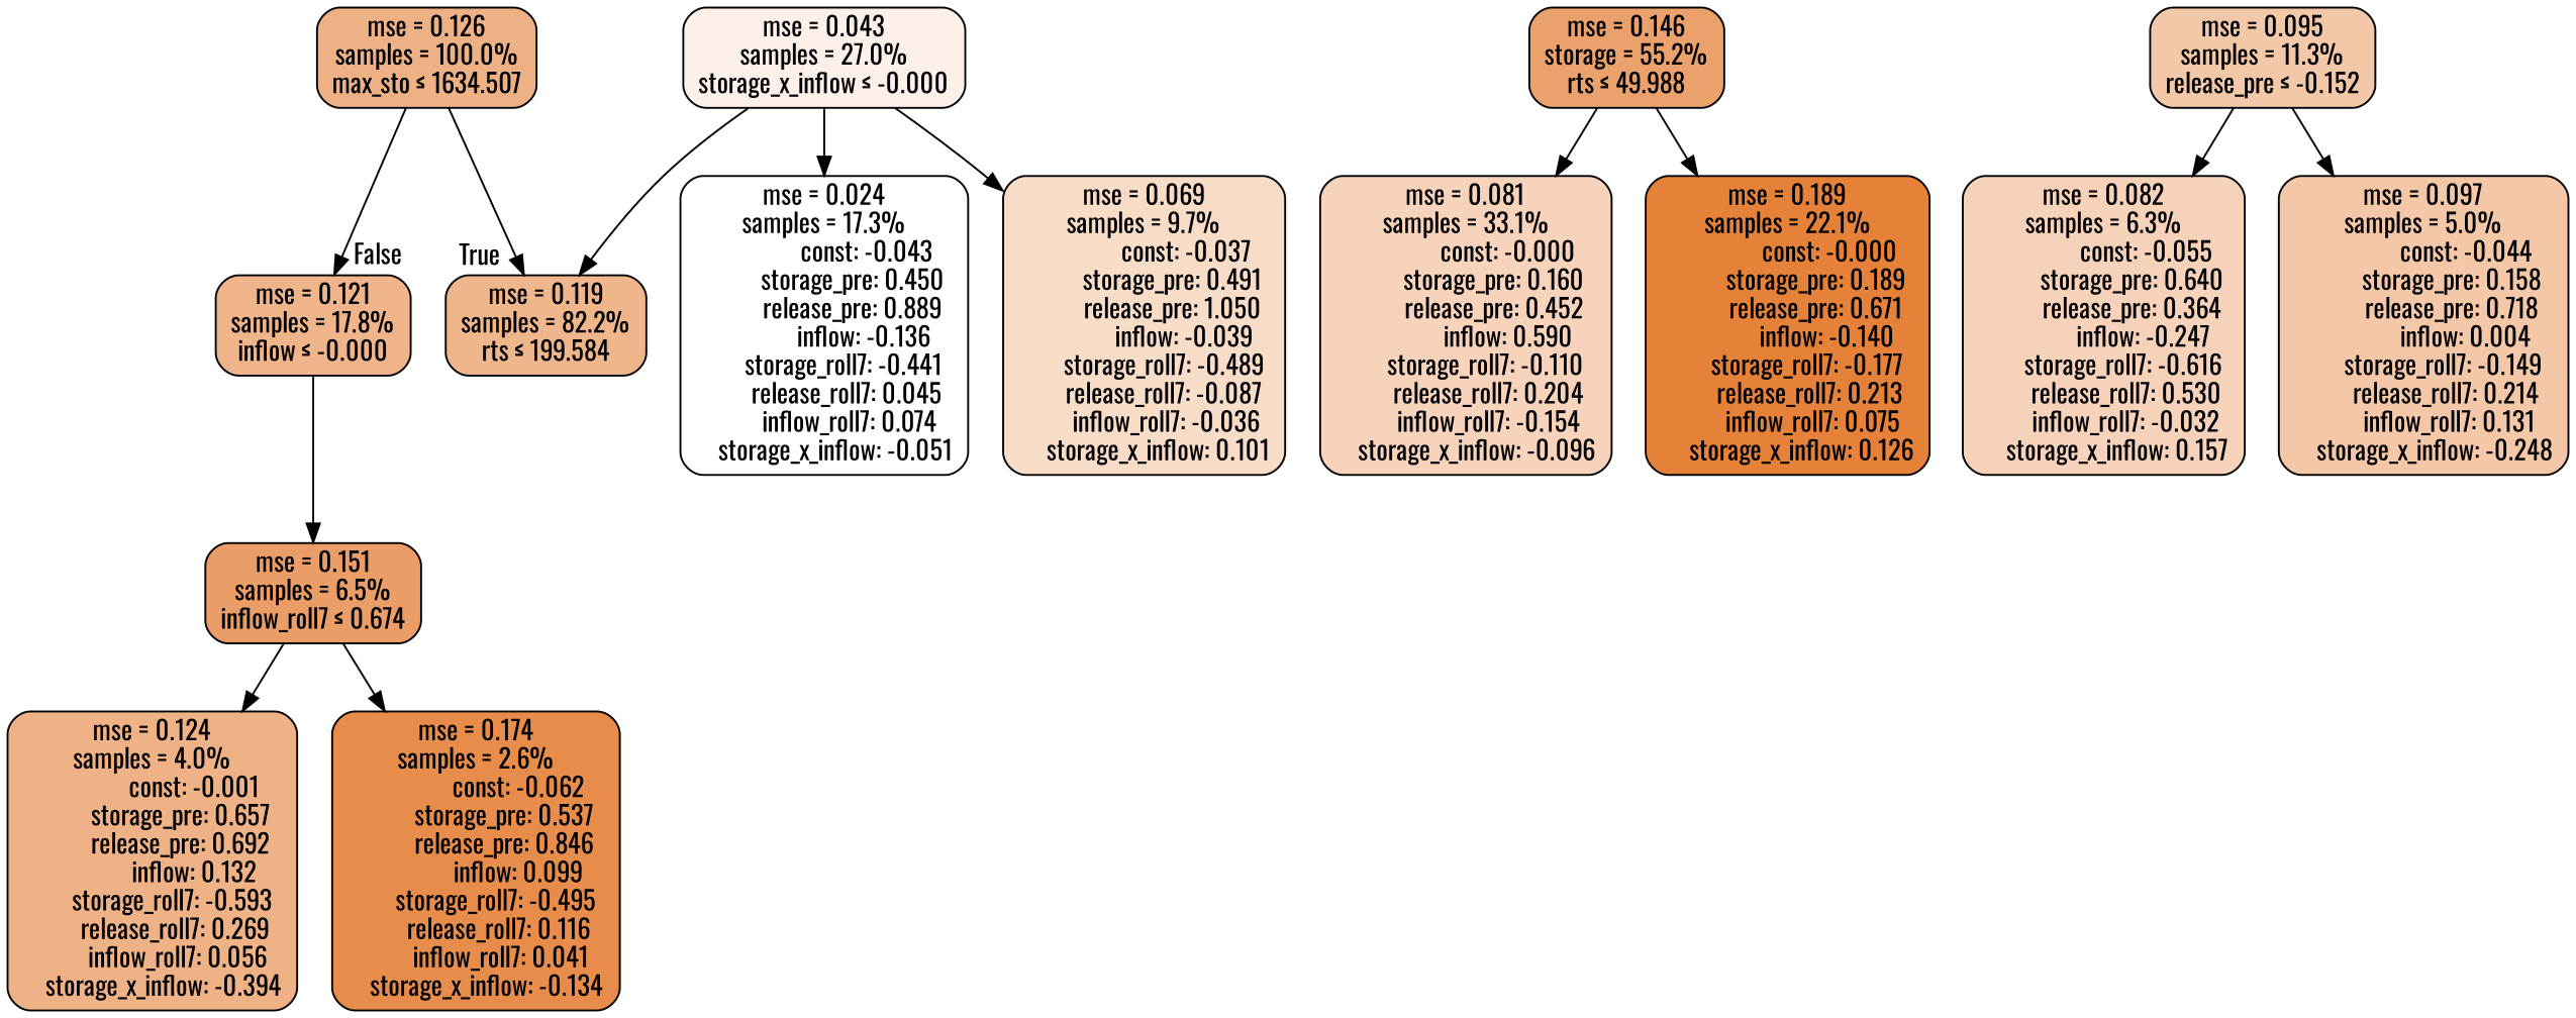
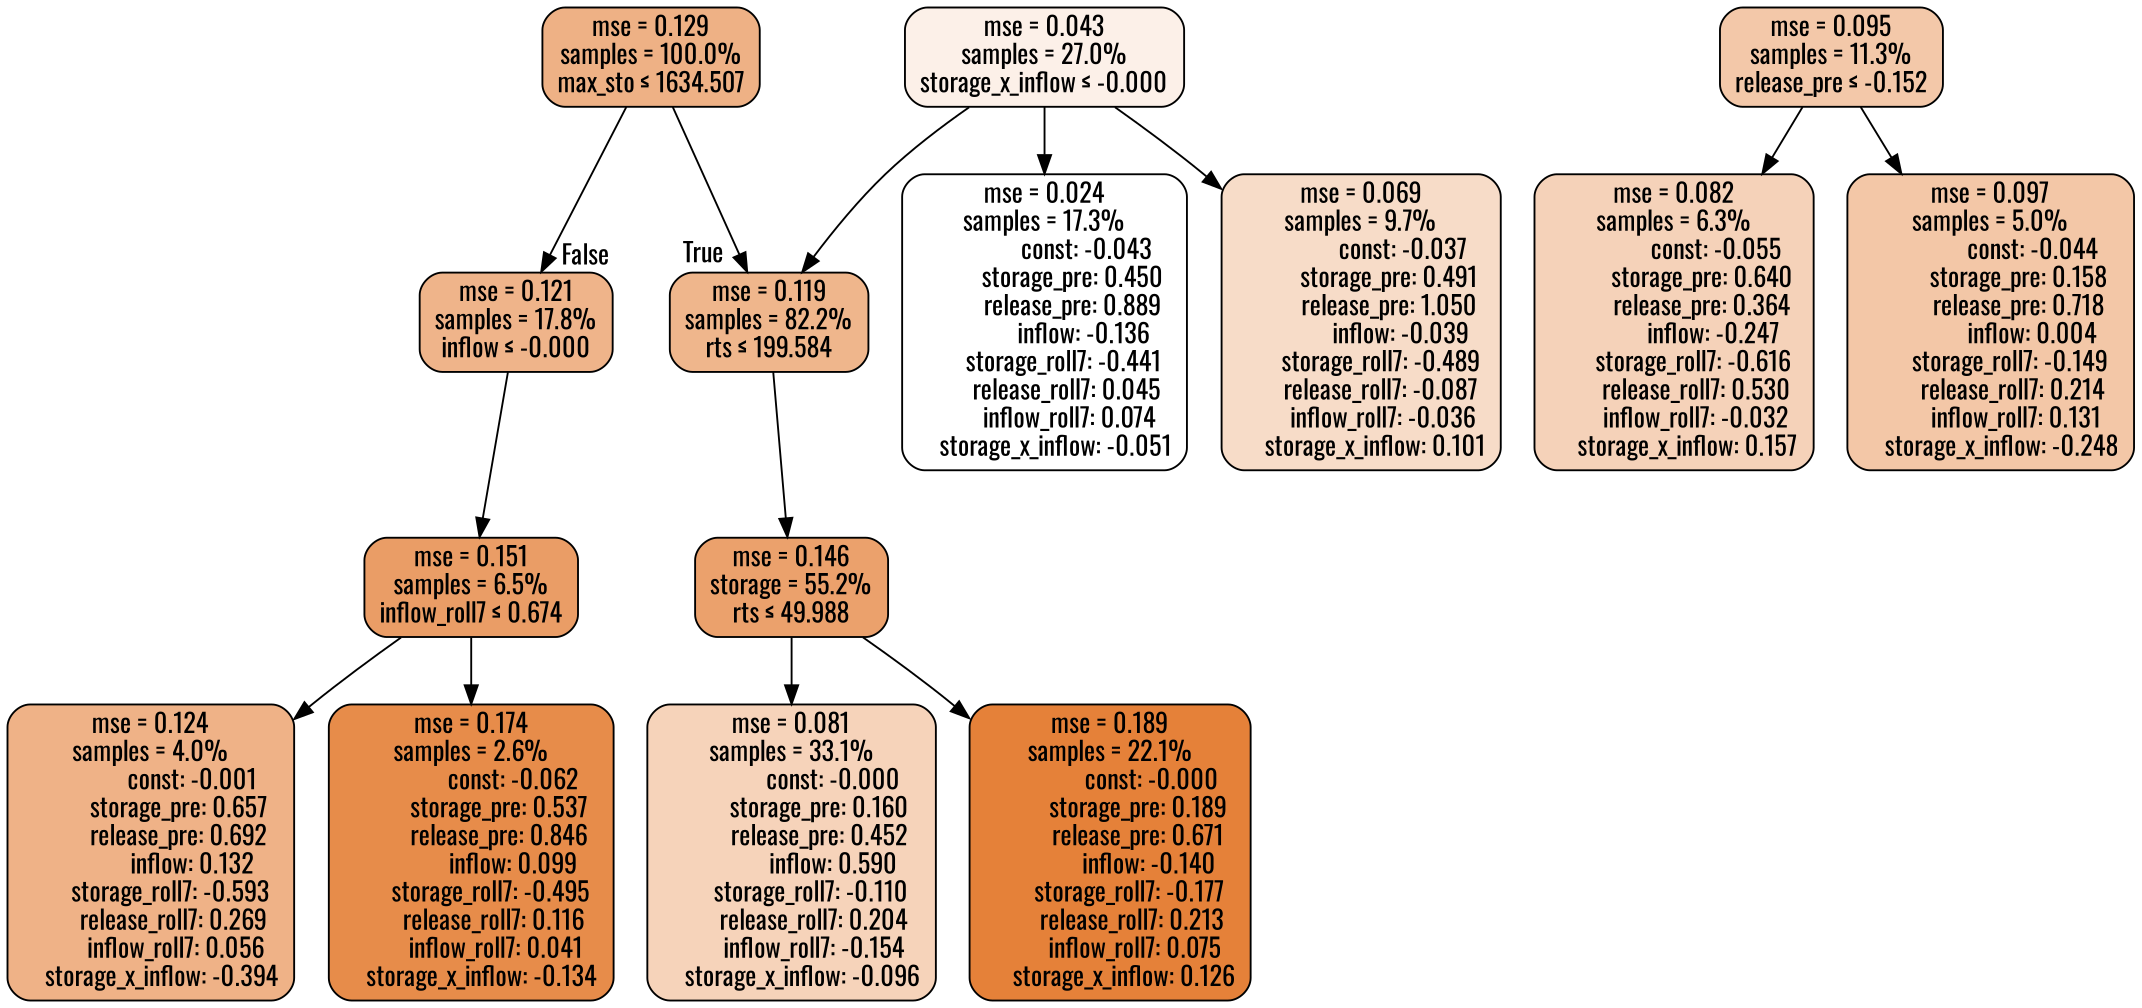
  digraph {
    fontname=Oswald
    node [color=black fontname=Oswald shape=rectangle style="filled, rounded"]
    edge [fontname=Oswald]
-   n1 [fillcolor="#eeb185" label="mse = 0.126\nsamples = 100.0%\nmax_sto &le; 1634.507"]
+   n1 [fillcolor="#eeb185" label="mse = 0.129\nsamples = 100.0%\nmax_sto &le; 1634.507"]
    n2 [fillcolor="#efb68c" label="mse = 0.119\nsamples = 82.2%\nrts &le; 199.584"]
    n3 [fillcolor="#efb48a" label="mse = 0.121\nsamples = 17.8%\ninflow &le; -0.000"]
    n4 [fillcolor="#eba16c" label="mse = 0.146\nstorage = 55.2%\nrts &le; 49.988"]
    n5 [fillcolor="#ea9d66" label="mse = 0.151\nsamples = 6.5%\ninflow_roll7 &le; 0.674"]
    n6 [fillcolor="#f6d3ba" label="mse = 0.081\nsamples = 33.1%\n               const: -0.000\n          storage_pre: 0.160\n          release_pre: 0.452\n               inflow: 0.590\n       storage_roll7: -0.110\n        release_roll7: 0.204\n        inflow_roll7: -0.154\n    storage_x_inflow: -0.096"]
    n7 [fillcolor="#e58139" label="mse = 0.189\nsamples = 22.1%\n               const: -0.000\n          storage_pre: 0.189\n          release_pre: 0.671\n              inflow: -0.140\n       storage_roll7: -0.177\n        release_roll7: 0.213\n         inflow_roll7: 0.075\n     storage_x_inflow: 0.126"]
    n8 [fillcolor="#fcf0e8" label="mse = 0.043\nsamples = 27.0%\nstorage_x_inflow &le; -0.000"]
    n9 [fillcolor="#ffffff" label="mse = 0.024\nsamples = 17.3%\n               const: -0.043\n          storage_pre: 0.450\n          release_pre: 0.889\n              inflow: -0.136\n       storage_roll7: -0.441\n        release_roll7: 0.045\n         inflow_roll7: 0.074\n    storage_x_inflow: -0.051"]
    n10 [fillcolor="#f7dcc8" label="mse = 0.069\nsamples = 9.7%\n               const: -0.037\n          storage_pre: 0.491\n          release_pre: 1.050\n              inflow: -0.039\n       storage_roll7: -0.489\n       release_roll7: -0.087\n        inflow_roll7: -0.036\n     storage_x_inflow: 0.101"]
    n11 [fillcolor="#f3c8a9" label="mse = 0.095\nsamples = 11.3%\nrelease_pre &le; -0.152"]
    n12 [fillcolor="#f5d2b9" label="mse = 0.082\nsamples = 6.3%\n               const: -0.055\n          storage_pre: 0.640\n          release_pre: 0.364\n              inflow: -0.247\n       storage_roll7: -0.616\n        release_roll7: 0.530\n        inflow_roll7: -0.032\n     storage_x_inflow: 0.157"]
    n13 [fillcolor="#f3c7a7" label="mse = 0.097\nsamples = 5.0%\n               const: -0.044\n          storage_pre: 0.158\n          release_pre: 0.718\n               inflow: 0.004\n       storage_roll7: -0.149\n        release_roll7: 0.214\n         inflow_roll7: 0.131\n    storage_x_inflow: -0.248"]
    n14 [fillcolor="#efb287" label="mse = 0.124\nsamples = 4.0%\n               const: -0.001\n          storage_pre: 0.657\n          release_pre: 0.692\n               inflow: 0.132\n       storage_roll7: -0.593\n        release_roll7: 0.269\n         inflow_roll7: 0.056\n    storage_x_inflow: -0.394"]
    n15 [fillcolor="#e78c4a" label="mse = 0.174\nsamples = 2.6%\n               const: -0.062\n          storage_pre: 0.537\n          release_pre: 0.846\n               inflow: 0.099\n       storage_roll7: -0.495\n        release_roll7: 0.116\n         inflow_roll7: 0.041\n    storage_x_inflow: -0.134"]
    n1 -> n2 [headlabel=True labelangle=45 labeldistance=2.5]
    n1 -> n3 [headlabel=False labelangle=-45 labeldistance=2.5]
+   n2 -> n4
    n3 -> n5
    n4 -> n6
    n4 -> n7
    n5 -> n14
    n5 -> n15
    n8 -> n2
    n8 -> n9
    n8 -> n10
    n11 -> n12
    n11 -> n13
  }
